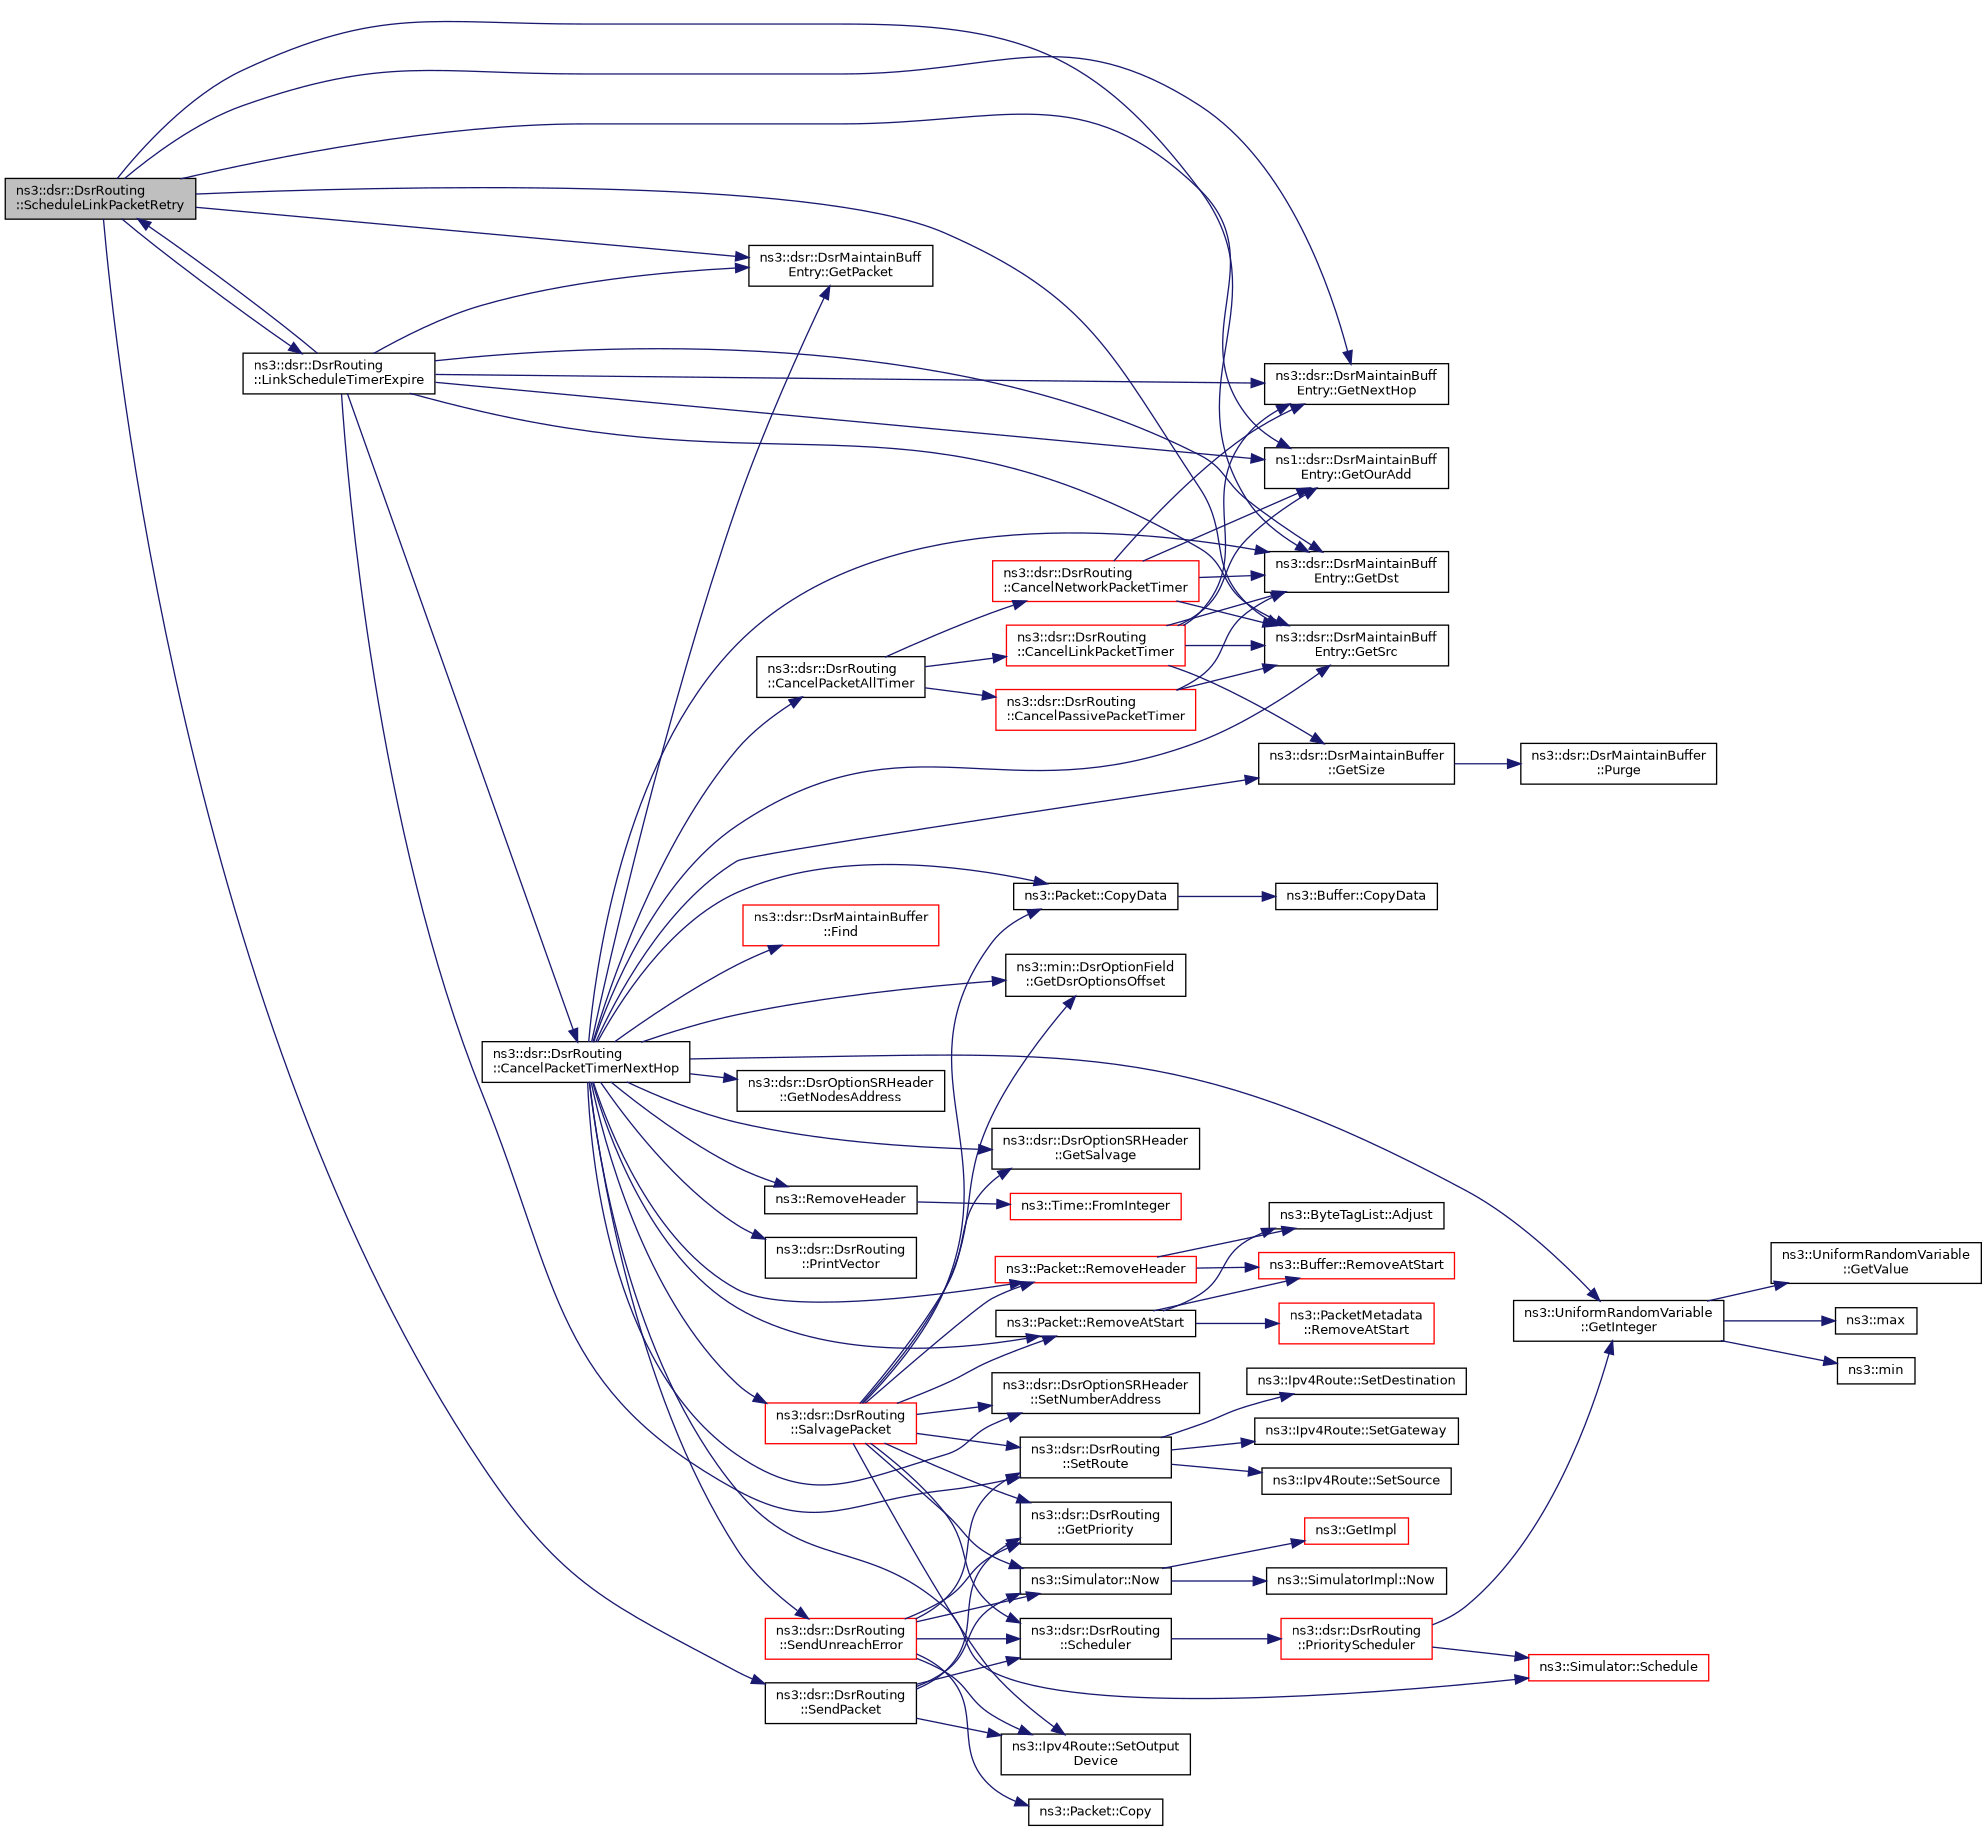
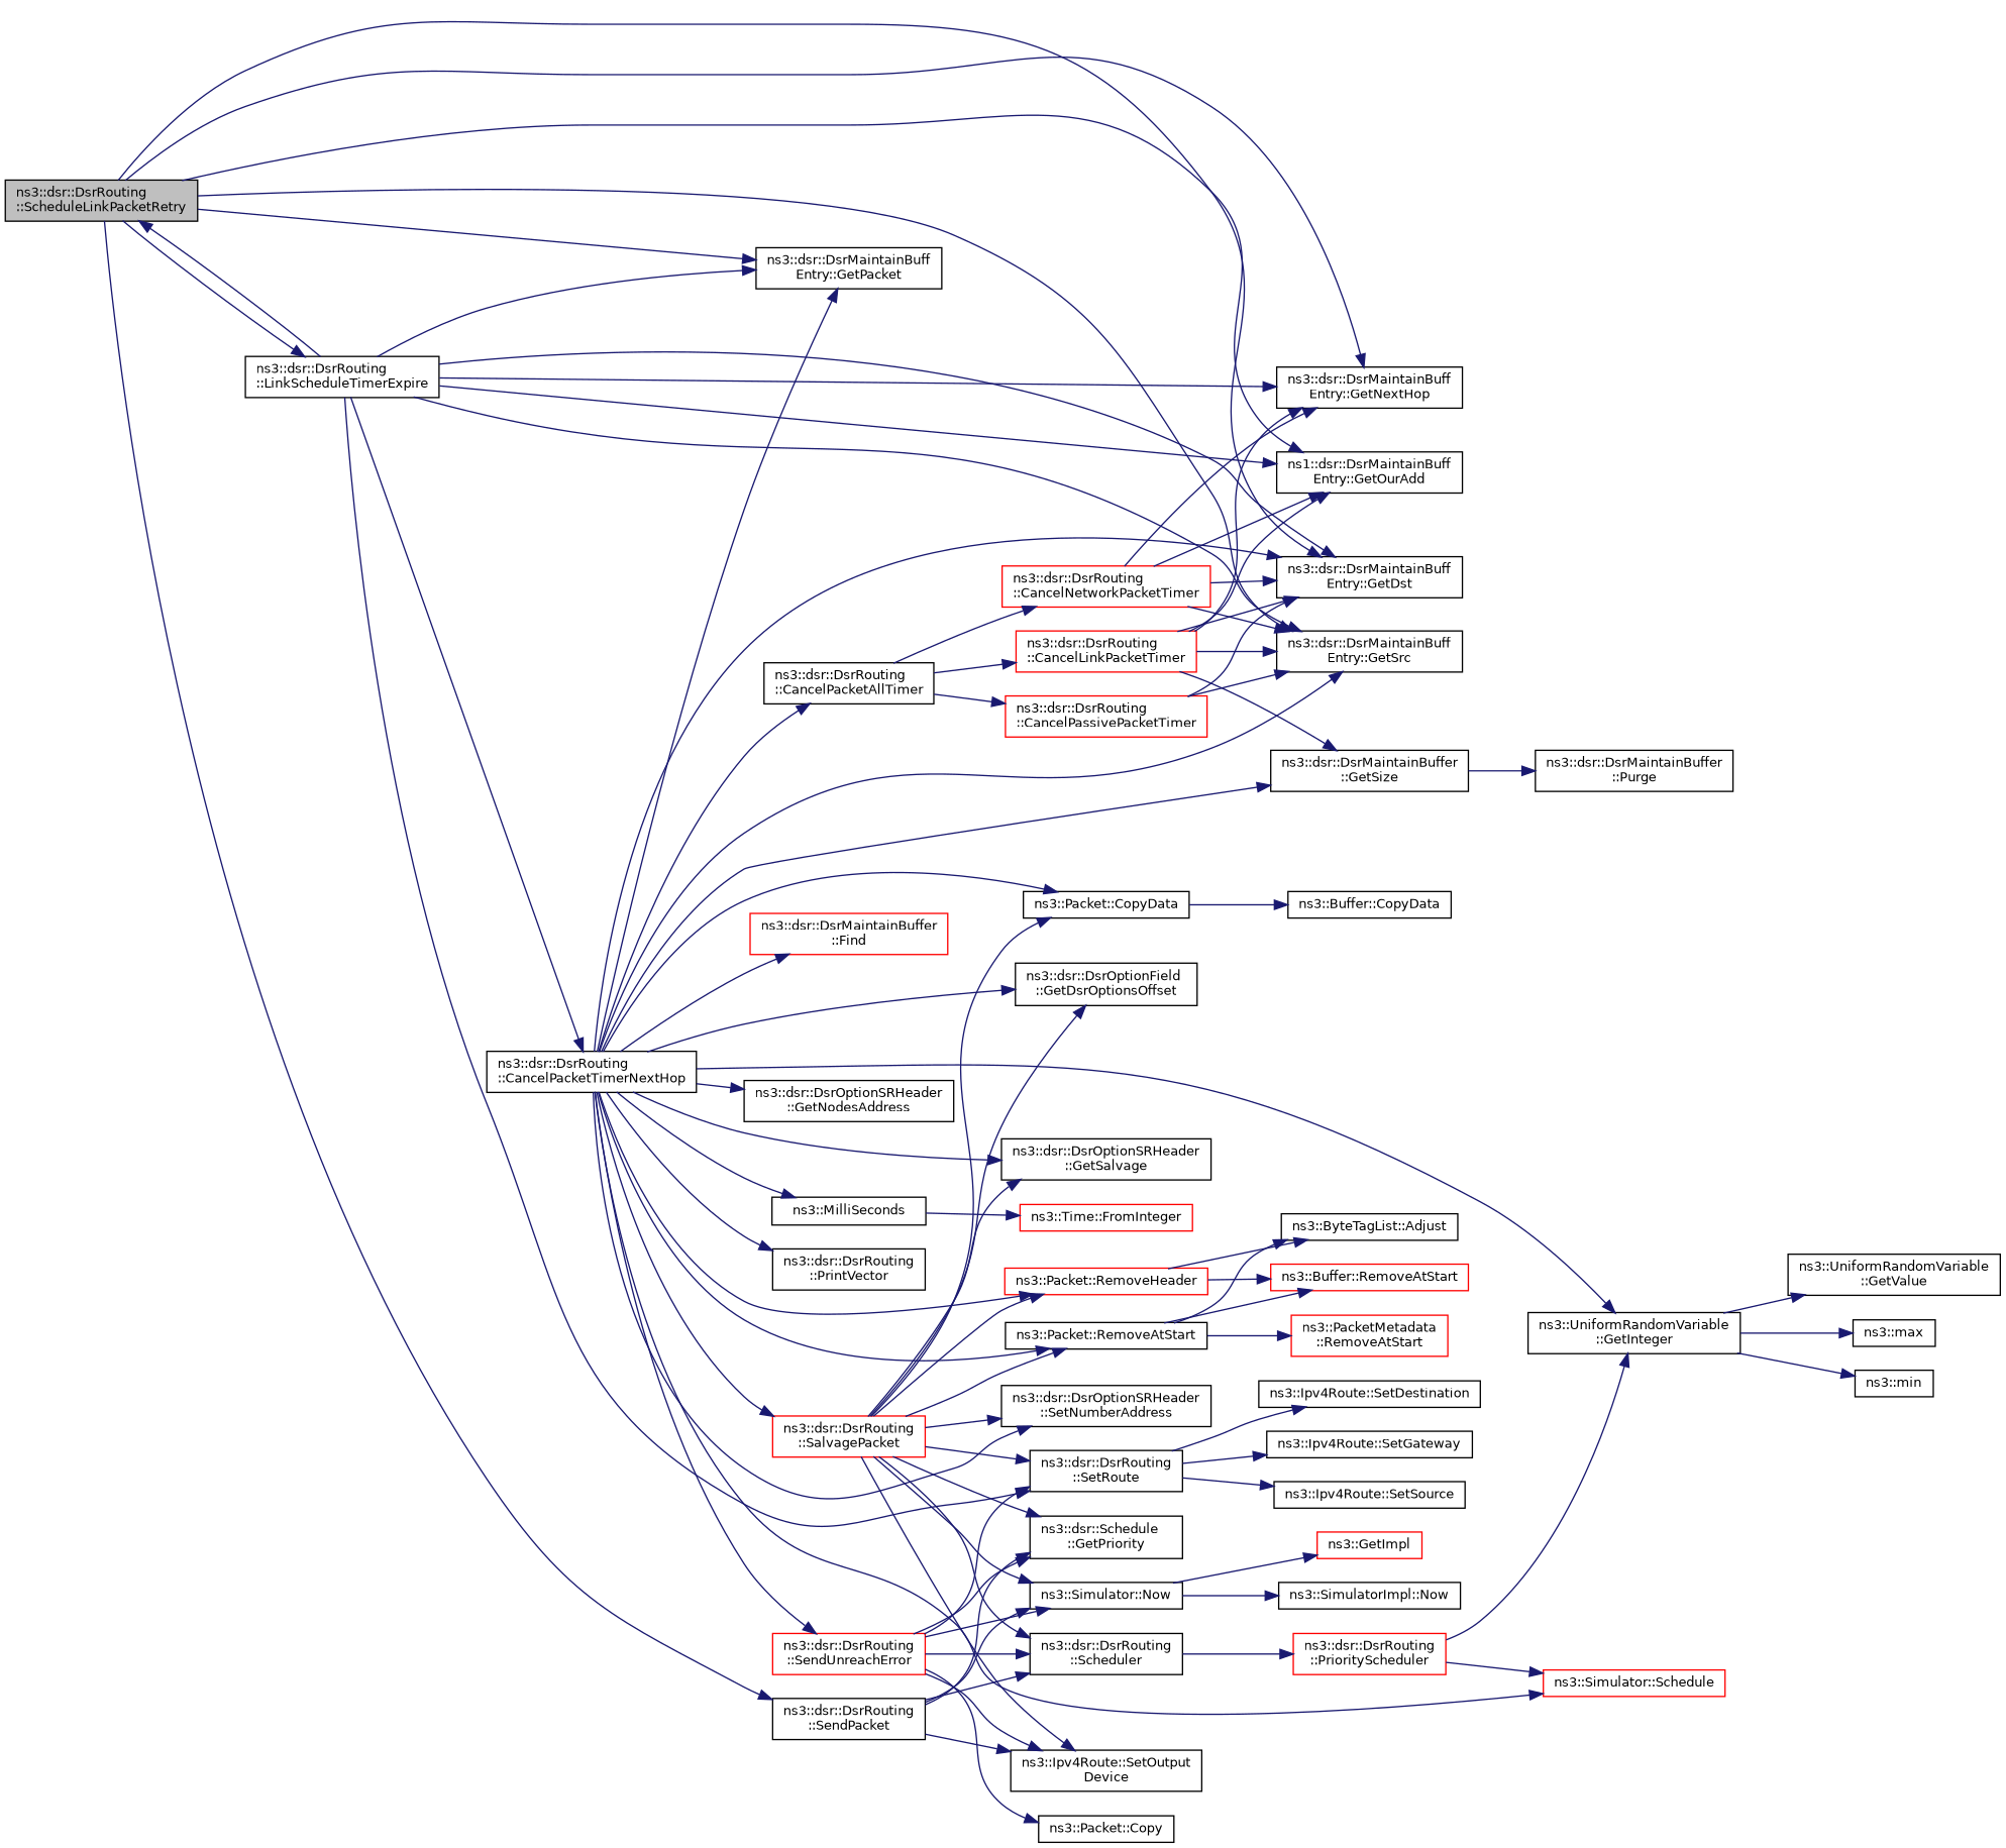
  digraph {
    rankdir=LR
    node [color=black fillcolor=white fontname=Helvetica fontsize=10 shape=record style=filled]
    edge [color=midnightblue fontname=Helvetica fontsize=10 labelfontname=Helvetica labelfontsize=10 style=solid]
    n1 [fillcolor=grey75 fontcolor=black height=0.2 label="ns3::dsr::DsrRouting\l::ScheduleLinkPacketRetry" width=0.4]
    n2 [height=0.2 label="ns3::dsr::DsrMaintainBuff\lEntry::GetDst" width=0.4]
    n3 [height=0.2 label="ns3::dsr::DsrMaintainBuff\lEntry::GetNextHop" width=0.4]
    n4 [height=0.2 label="ns1::dsr::DsrMaintainBuff\lEntry::GetOurAdd" width=0.4]
    n5 [height=0.2 label="ns3::dsr::DsrMaintainBuff\lEntry::GetPacket" width=0.4]
    n6 [height=0.2 label="ns3::dsr::DsrMaintainBuff\lEntry::GetSrc" width=0.4]
    n7 [height=0.2 label="ns3::dsr::DsrRouting\l::LinkScheduleTimerExpire" width=0.4]
    n8 [height=0.2 label="ns3::dsr::DsrRouting\l::SendPacket" width=0.4]
    n9 [height=0.2 label="ns3::dsr::DsrRouting\l::CancelPacketTimerNextHop" width=0.4]
    n10 [height=0.2 label="ns3::dsr::DsrRouting\l::SetRoute" width=0.4]
-   n11 [height=0.2 label="ns3::dsr::DsrRouting\l::GetPriority" width=0.4]
+   n11 [height=0.2 label="ns3::dsr::Schedule\l::GetPriority" width=0.4]
    n12 [height=0.2 label="ns3::Simulator::Now" width=0.4]
    n13 [height=0.2 label="ns3::dsr::DsrRouting\l::Scheduler" width=0.4]
    n14 [height=0.2 label="ns3::Ipv4Route::SetOutput\lDevice" width=0.4]
    n15 [height=0.2 label="ns3::dsr::DsrRouting\l::CancelPacketAllTimer" width=0.4]
    n16 [height=0.2 label="ns3::dsr::DsrMaintainBuffer\l::GetSize" width=0.4]
    n17 [height=0.2 label="ns3::Packet::CopyData" width=0.4]
    n18 [color=red height=0.2 label="ns3::dsr::DsrMaintainBuffer\l::Find" width=0.4]
-   n19 [height=0.2 label="ns3::min::DsrOptionField\l::GetDsrOptionsOffset" width=0.4]
+   n19 [height=0.2 label="ns3::dsr::DsrOptionField\l::GetDsrOptionsOffset" width=0.4]
    n20 [height=0.2 label="ns3::UniformRandomVariable\l::GetInteger" width=0.4]
    n21 [height=0.2 label="ns3::dsr::DsrOptionSRHeader\l::GetNodesAddress" width=0.4]
    n22 [height=0.2 label="ns3::dsr::DsrOptionSRHeader\l::GetSalvage" width=0.4]
-   n23 [height=0.2 label="ns3::RemoveHeader" width=0.4]
+   n23 [height=0.2 label="ns3::MilliSeconds" width=0.4]
    n24 [height=0.2 label="ns3::dsr::DsrRouting\l::PrintVector" width=0.4]
    n25 [height=0.2 label="ns3::Packet::RemoveAtStart" width=0.4]
    n26 [color=red height=0.2 label="ns3::Packet::RemoveHeader" width=0.4]
    n27 [color=red height=0.2 label="ns3::dsr::DsrRouting\l::SalvagePacket" width=0.4]
    n28 [color=red height=0.2 label="ns3::Simulator::Schedule" width=0.4]
    n29 [height=0.2 label="ns3::dsr::DsrOptionSRHeader\l::SetNumberAddress" width=0.4]
    n30 [color=red height=0.2 label="ns3::dsr::DsrRouting\l::SendUnreachError" width=0.4]
    n31 [height=0.2 label="ns3::Ipv4Route::SetDestination" width=0.4]
    n32 [height=0.2 label="ns3::Ipv4Route::SetGateway" width=0.4]
    n33 [height=0.2 label="ns3::Ipv4Route::SetSource" width=0.4]
    n34 [color=red height=0.2 label="ns3::dsr::DsrRouting\l::CancelLinkPacketTimer" width=0.4]
    n35 [color=red height=0.2 label="ns3::dsr::DsrRouting\l::CancelNetworkPacketTimer" width=0.4]
    n36 [color=red height=0.2 label="ns3::dsr::DsrRouting\l::CancelPassivePacketTimer" width=0.4]
    n37 [height=0.2 label="ns3::dsr::DsrMaintainBuffer\l::Purge" width=0.4]
    n38 [height=0.2 label="ns3::Packet::Copy" width=0.4]
    n39 [height=0.2 label="ns3::Buffer::CopyData" width=0.4]
    n40 [height=0.2 label="ns3::UniformRandomVariable\l::GetValue" width=0.4]
    n41 [height=0.2 label="ns3::max" width=0.4]
    n42 [height=0.2 label="ns3::min" width=0.4]
    n43 [color=red height=0.2 label="ns3::Time::FromInteger" width=0.4]
    n44 [height=0.2 label="ns3::ByteTagList::Adjust" width=0.4]
    n45 [color=red height=0.2 label="ns3::Buffer::RemoveAtStart" width=0.4]
    n46 [color=red height=0.2 label="ns3::PacketMetadata\l::RemoveAtStart" width=0.4]
    n47 [color=red height=0.2 label="ns3::GetImpl" width=0.4]
    n48 [height=0.2 label="ns3::SimulatorImpl::Now" width=0.4]
    n49 [color=red height=0.2 label="ns3::dsr::DsrRouting\l::PriorityScheduler" width=0.4]
    n1 -> n2
    n1 -> n3
    n1 -> n4
    n1 -> n5
    n1 -> n6
    n1 -> n7
    n1 -> n8
    n7 -> n1
    n7 -> n2
    n7 -> n3
    n7 -> n4
    n7 -> n5
    n7 -> n6
    n7 -> n9
    n7 -> n10
    n8 -> n11
    n8 -> n12
    n8 -> n13
    n8 -> n14
    n9 -> n2
    n9 -> n5
    n9 -> n6
    n9 -> n15
    n9 -> n16
    n9 -> n17
    n9 -> n18
    n9 -> n19
    n9 -> n20
    n9 -> n21
    n9 -> n22
    n9 -> n23
    n9 -> n24
    n9 -> n25
    n9 -> n26
    n9 -> n27
    n9 -> n28
    n9 -> n29
    n9 -> n30
    n10 -> n31
    n10 -> n32
    n10 -> n33
    n12 -> n47
    n12 -> n48
    n13 -> n49
    n15 -> n34
    n15 -> n35
    n15 -> n36
    n16 -> n37
    n17 -> n39
    n20 -> n40
    n20 -> n41
    n20 -> n42
    n23 -> n43
    n25 -> n44
    n25 -> n45
    n25 -> n46
    n26 -> n44
    n26 -> n45
    n27 -> n10
    n27 -> n11
    n27 -> n12
    n27 -> n13
    n27 -> n14
    n27 -> n17
    n27 -> n19
    n27 -> n22
    n27 -> n25
    n27 -> n26
    n27 -> n29
    n30 -> n10
    n30 -> n11
    n30 -> n12
    n30 -> n13
    n30 -> n14
    n30 -> n38
    n34 -> n2
    n34 -> n3
    n34 -> n4
    n34 -> n6
    n34 -> n16
    n35 -> n2
    n35 -> n3
    n35 -> n4
    n35 -> n6
    n36 -> n2
    n36 -> n6
    n49 -> n20
    n49 -> n28
  }
